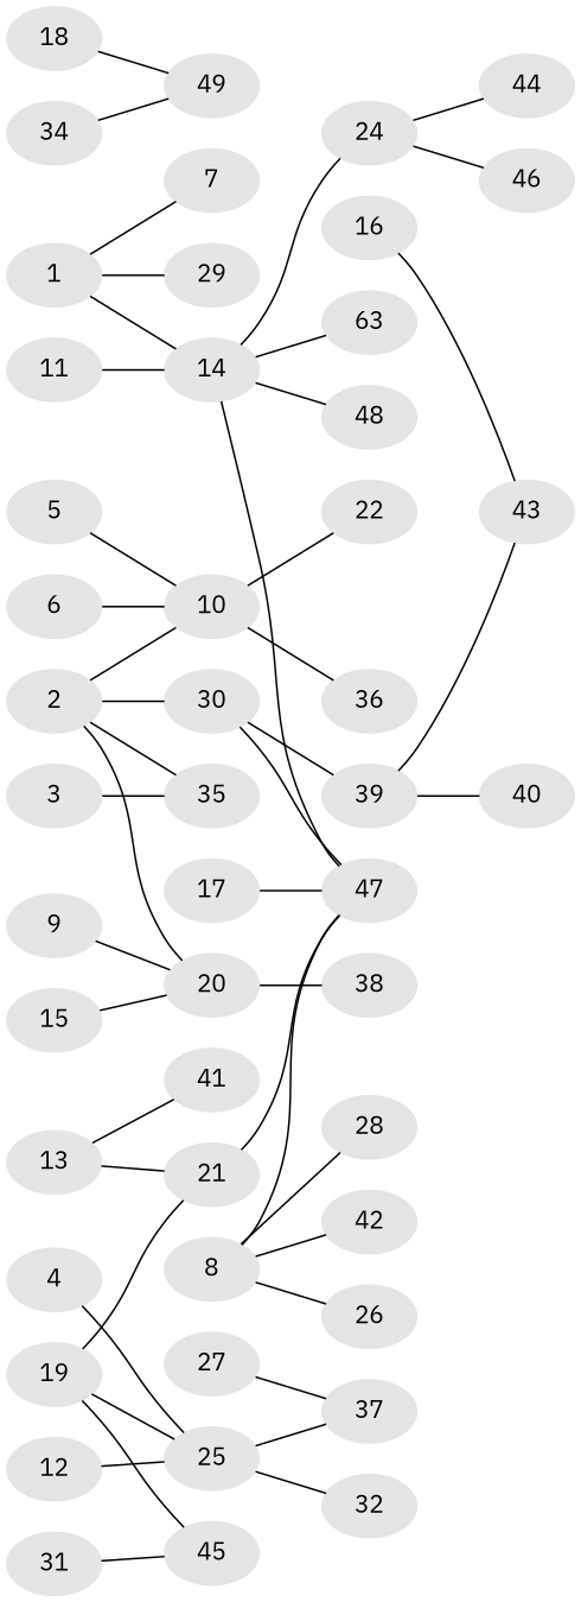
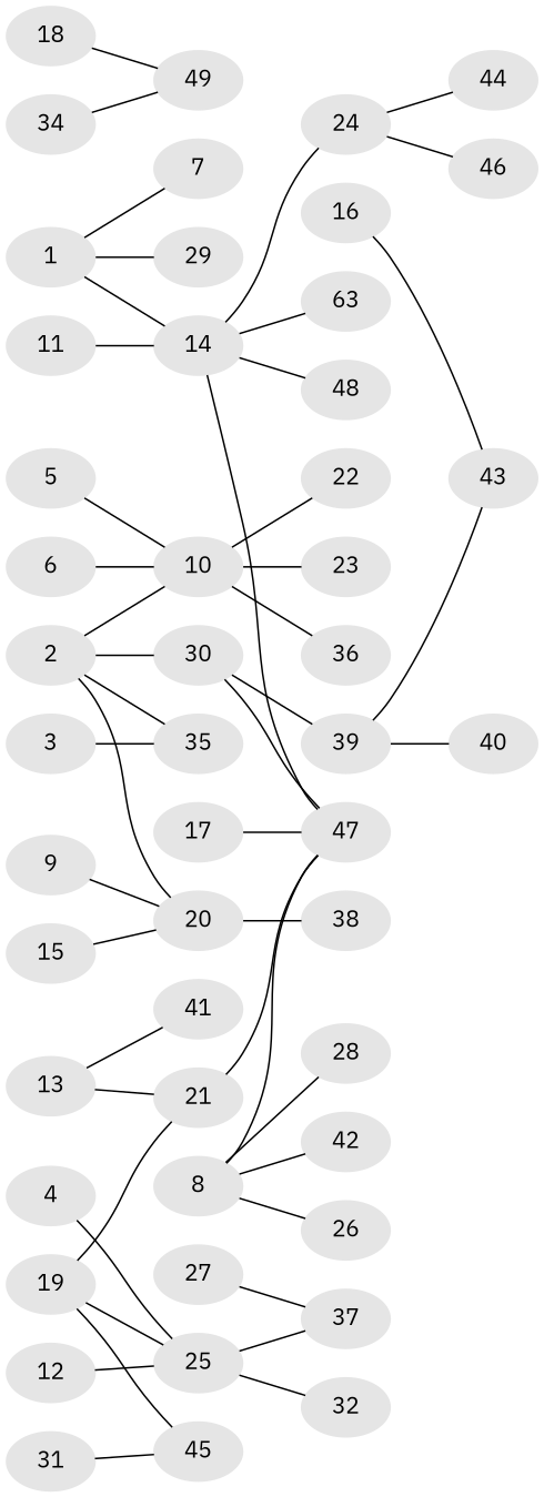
  graph {
    fontname="IBM Plex Sans"
    rankdir=LR
    node [color=gray90 fontname="IBM Plex Sans" style=filled]
    edge [fontname="IBM Plex Sans" weight=1.0]
    1
    7
    14
    29
    47
    24
    n7 [label=63]
    48
    2
    10
    20
    30
    35
    22
+   23
    36
    38
    39
    3
    4
    25
    32
    37
    5
    18
    49
    6
    8
    26
    28
    42
    9
    11
    12
    13
    21
    41
    44
    46
    15
    16
    43
    17
    19
    45
    27
    40
    31
    34
    1 -- 7
    1 -- 14
    1 -- 29
    14 -- 47
    14 -- 24
    14 -- n7
    14 -- 48
    24 -- 44
    24 -- 46
    2 -- 10
    2 -- 20
    2 -- 30
    2 -- 35
    10 -- 22
+   10 -- 23
    10 -- 36
    20 -- 38
    30 -- 47
    30 -- 39
    39 -- 43
    39 -- 40
    3 -- 35
    4 -- 25
    25 -- 32
    25 -- 37
    5 -- 10
    18 -- 49
    6 -- 10
    8 -- 47
    8 -- 26
    8 -- 28
    8 -- 42
    9 -- 20
    11 -- 14
    12 -- 25
    13 -- 21
    13 -- 41
    21 -- 47
    15 -- 20
    16 -- 43
    17 -- 47
    19 -- 25
    19 -- 21
    19 -- 45
    27 -- 37
    31 -- 45
    34 -- 49
  }
